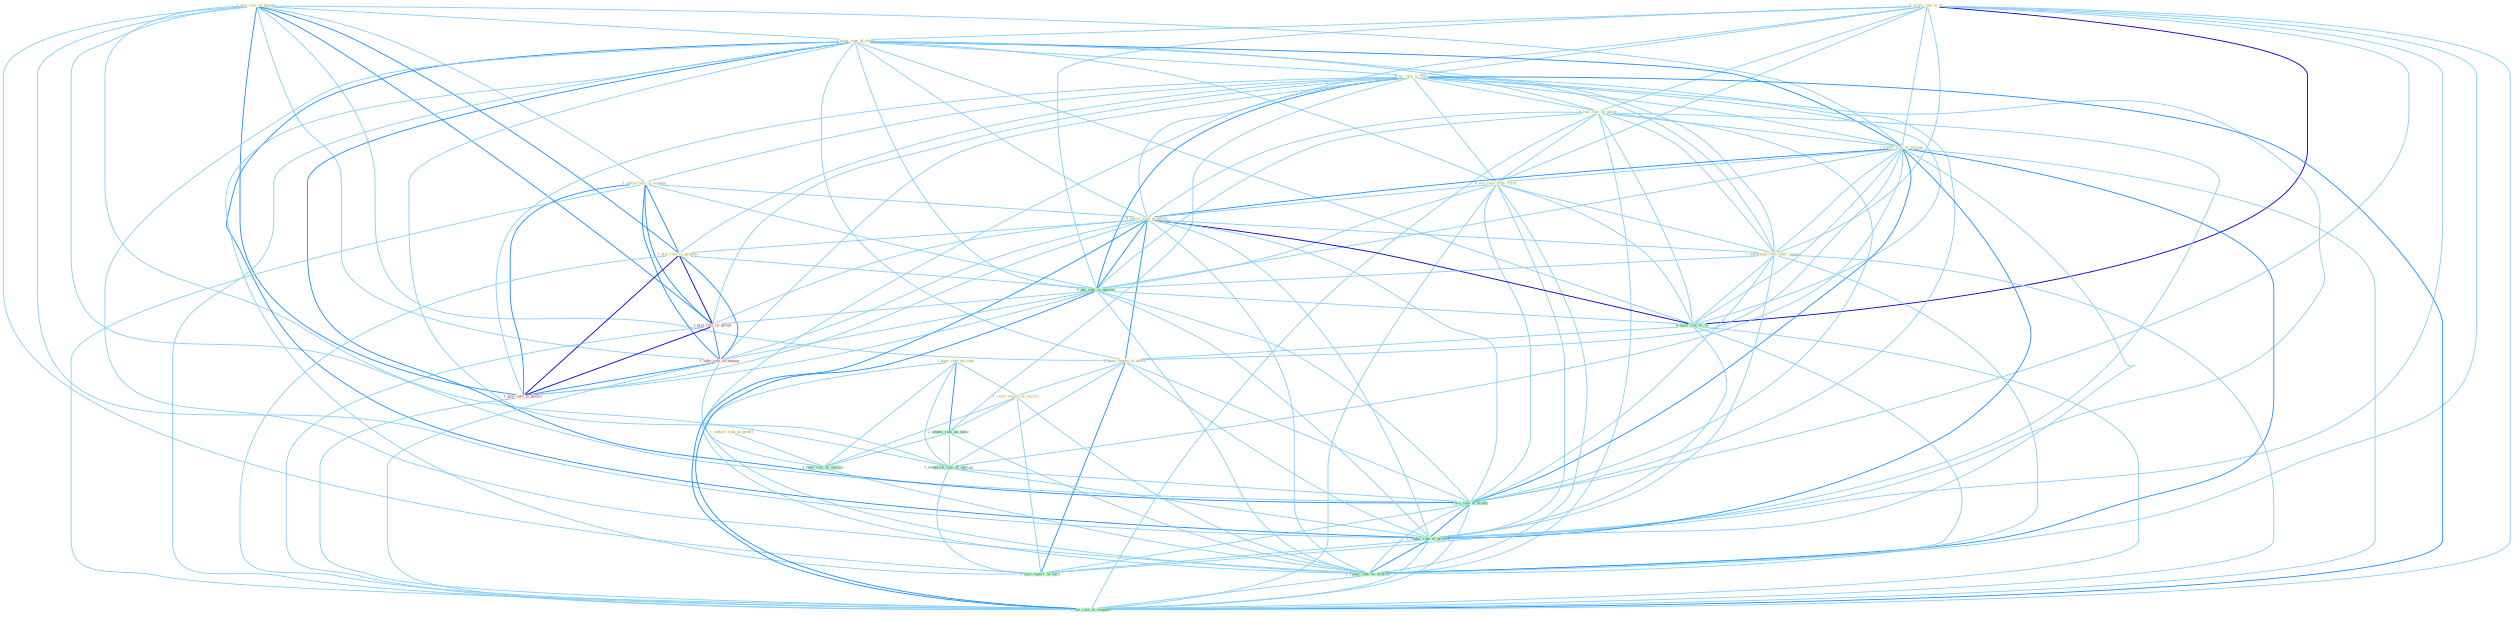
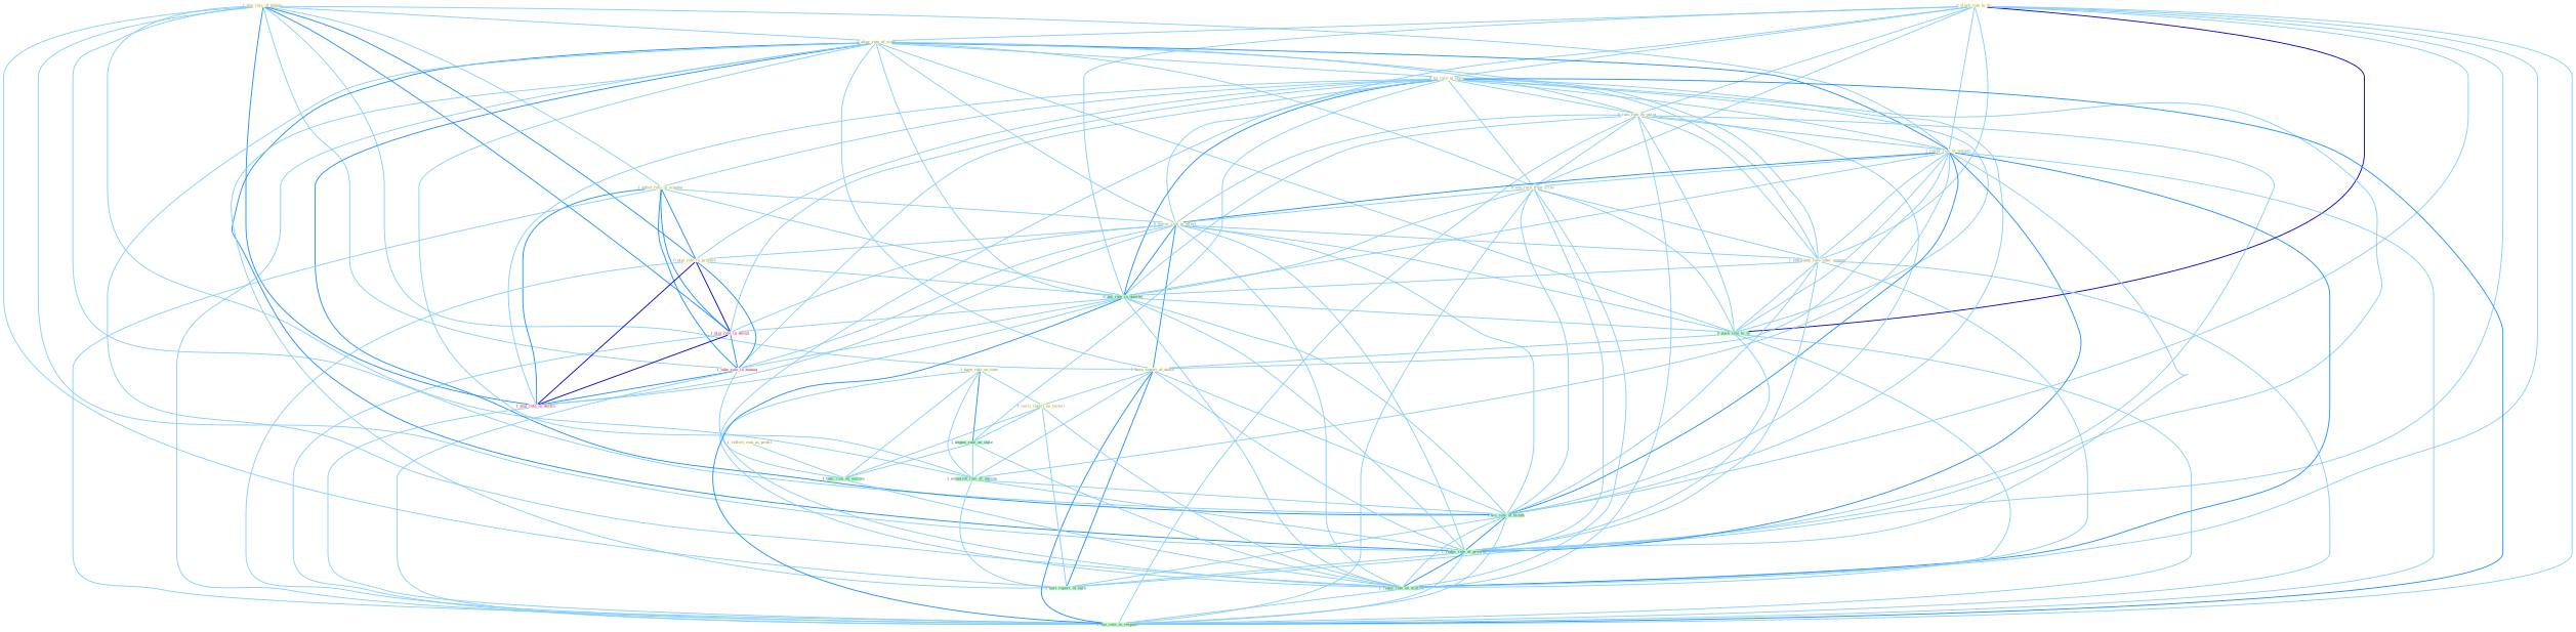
  graph {
    node [color="#ffffe0" fixedsize=true fontcolor="#8b7d6b" fontsize=4 shape=polygon style=filled]
    edge [color="#87cefa" w=1]
    "0_slash_rate_to_% " [height=.06 width=.5]
    "1_plai_role_of_dummi " [height=.06 width=.5]
    n3 [height=.06 label="1_alter_rate_of_state" width=.5]
    "0_fix_rate_in_state " [height=.06 width=.5]
    "1_been_report_of_death " [height=.06 width=.5]
    "0_rais_rate_by_point " [height=.06 width=.5]
    "1_lower_rate_of_million " [height=.06 width=.5]
    "1_have_rule_on_time " [height=.06 width=.5]
    "0_win_rate_from_critic " [height=.06 width=.5]
    "1_admit_role_in_scandal " [height=.06 width=.5]
    "1_reflect_risk_as_profil " [height=.06 width=.5]
    "0_lower_rate_in_effort " [height=.06 width=.5]
    "1_carri_report_on_factori " [height=.06 width=.5]
    "1_entitynam_rate_after_expens " [height=.06 width=.5]
    "0_plai_role_in_process " [height=.06 width=.5]
    "1_plai_role_in_decad " [color="#fff0f5" fontcolor="#b22222" height=.06 width=.5]
    "1_take_role_in_manag " [color="#fff0f5" fontcolor="#b22222" height=.06 width=.5]
    "1_plai_role_in_declin " [color="#fff0f5" fontcolor="#b22222" height=.06 width=.5]
    "0_pai_rate_in_quarter " [color="#BDFCC9" fontcolor="#2f4f4f" height=.06 width=.5]
    "0_push_rate_to_% " [color="#BDFCC9" fontcolor="#2f4f4f" height=.06 width=.5]
    "1_wa_rate_of_month " [color="#BDFCC9" fontcolor="#2f4f4f" height=.06 width=.5]
    "1_reduc_rate_of_growth " [color="#BDFCC9" fontcolor="#2f4f4f" height=.06 width=.5]
    "1_reduc_rate_on_million " [color="#BDFCC9" fontcolor="#2f4f4f" height=.06 width=.5]
    "0_eas_rate_in_respons " [color="#BDFCC9" fontcolor="#2f4f4f" height=.06 width=.5]
    "1_establish_rule_of_immun " [color="#BDFCC9" fontcolor="#2f4f4f" height=.06 width=.5]
    "1_hurt_report_of_earn " [color="#BDFCC9" fontcolor="#2f4f4f" height=.06 width=.5]
    "1_impos_rule_on_state " [color="#BDFCC9" fontcolor="#2f4f4f" height=.06 width=.5]
    "1_take_risk_on_outcom " [color="#BDFCC9" fontcolor="#2f4f4f" height=.06 width=.5]
    subgraph sub_1 {
      "0_slash_rate_to_% "
      "1_plai_role_of_dummi "
      n3
      "0_fix_rate_in_state "
      "1_been_report_of_death "
      "0_rais_rate_by_point "
      "1_lower_rate_of_million "
      "1_have_rule_on_time "
      "0_win_rate_from_critic "
      "1_admit_role_in_scandal "
      "1_reflect_risk_as_profil "
      "0_lower_rate_in_effort "
      "1_carri_report_on_factori "
      "1_entitynam_rate_after_expens "
      "0_plai_role_in_process "
    }
    subgraph sub_2 {
      "1_plai_role_in_decad "
      "1_take_role_in_manag "
      "1_plai_role_in_declin "
    }
    "0_slash_rate_to_% " -- n3
    "0_slash_rate_to_% " -- "0_fix_rate_in_state "
    "0_slash_rate_to_% " -- "0_rais_rate_by_point "
    "0_slash_rate_to_% " -- "1_lower_rate_of_million "
    "0_slash_rate_to_% " -- "0_win_rate_from_critic "
    "0_slash_rate_to_% " -- "0_lower_rate_in_effort "
    "0_slash_rate_to_% " -- "1_entitynam_rate_after_expens "
    "0_slash_rate_to_% " -- "0_pai_rate_in_quarter "
    "0_slash_rate_to_% " -- "0_push_rate_to_% " [color="#0000cd" w=3]
    "0_slash_rate_to_% " -- "1_wa_rate_of_month "
    "0_slash_rate_to_% " -- "1_reduc_rate_of_growth "
    "0_slash_rate_to_% " -- "1_reduc_rate_on_million "
    "0_slash_rate_to_% " -- "0_eas_rate_in_respons "
    "1_plai_role_of_dummi " -- n3
    "1_plai_role_of_dummi " -- "1_been_report_of_death "
    "1_plai_role_of_dummi " -- "1_lower_rate_of_million "
    "1_plai_role_of_dummi " -- "1_admit_role_in_scandal "
    "1_plai_role_of_dummi " -- "0_plai_role_in_process " [color="#1e90ff" w=2]
    "1_plai_role_of_dummi " -- "1_plai_role_in_decad " [color="#1e90ff" w=2]
    "1_plai_role_of_dummi " -- "1_take_role_in_manag "
    "1_plai_role_of_dummi " -- "1_plai_role_in_declin " [color="#1e90ff" w=2]
    "1_plai_role_of_dummi " -- "1_wa_rate_of_month "
    "1_plai_role_of_dummi " -- "1_reduc_rate_of_growth "
    "1_plai_role_of_dummi " -- "1_establish_rule_of_immun "
    "1_plai_role_of_dummi " -- "1_hurt_report_of_earn "
    n3 -- "0_fix_rate_in_state "
    n3 -- "1_been_report_of_death "
    n3 -- "0_rais_rate_by_point "
    n3 -- "1_lower_rate_of_million " [color="#1e90ff" w=2]
    n3 -- "0_win_rate_from_critic "
    n3 -- "0_lower_rate_in_effort "
    n3 -- "1_entitynam_rate_after_expens "
    n3 -- "0_pai_rate_in_quarter "
    n3 -- "0_push_rate_to_% "
    n3 -- "1_wa_rate_of_month " [color="#1e90ff" w=2]
    n3 -- "1_reduc_rate_of_growth " [color="#1e90ff" w=2]
    n3 -- "1_reduc_rate_on_million "
    n3 -- "0_eas_rate_in_respons "
    n3 -- "1_establish_rule_of_immun "
    n3 -- "1_hurt_report_of_earn "
    "0_fix_rate_in_state " -- "0_rais_rate_by_point "
    "0_fix_rate_in_state " -- "1_lower_rate_of_million "
    "0_fix_rate_in_state " -- "0_win_rate_from_critic "
    "0_fix_rate_in_state " -- "1_admit_role_in_scandal "
    "0_fix_rate_in_state " -- "1_entitynam_rate_after_expens "
    "0_fix_rate_in_state " -- "0_plai_role_in_process "
    "0_fix_rate_in_state " -- "1_plai_role_in_decad "
    "0_fix_rate_in_state " -- "1_take_role_in_manag "
    "0_fix_rate_in_state " -- "1_plai_role_in_declin "
    "0_fix_rate_in_state " -- "0_pai_rate_in_quarter " [color="#1e90ff" w=2]
    "0_fix_rate_in_state " -- "0_push_rate_to_% "
    "0_fix_rate_in_state " -- "1_wa_rate_of_month "
    "0_fix_rate_in_state " -- "1_reduc_rate_of_growth "
    "0_fix_rate_in_state " -- "1_reduc_rate_on_million "
    "0_fix_rate_in_state " -- "0_eas_rate_in_respons " [color="#1e90ff" w=2]
    "0_fix_rate_in_state " -- "1_impos_rule_on_state "
    "1_been_report_of_death " -- "1_lower_rate_of_million "
    "1_been_report_of_death " -- "0_lower_rate_in_effort " [color="#1e90ff" w=2]
    "1_been_report_of_death " -- "1_carri_report_on_factori "
    "1_been_report_of_death " -- "1_wa_rate_of_month "
    "1_been_report_of_death " -- "1_reduc_rate_of_growth "
    "1_been_report_of_death " -- "1_establish_rule_of_immun "
    "1_been_report_of_death " -- "1_hurt_report_of_earn " [color="#1e90ff" w=2]
    "0_rais_rate_by_point " -- "1_lower_rate_of_million "
    "0_rais_rate_by_point " -- "0_win_rate_from_critic "
    "0_rais_rate_by_point " -- "0_lower_rate_in_effort "
    "0_rais_rate_by_point " -- "1_entitynam_rate_after_expens "
    "0_rais_rate_by_point " -- "0_pai_rate_in_quarter "
    "0_rais_rate_by_point " -- "0_push_rate_to_% "
    "0_rais_rate_by_point " -- "1_wa_rate_of_month "
    "0_rais_rate_by_point " -- "1_reduc_rate_of_growth "
    "0_rais_rate_by_point " -- "1_reduc_rate_on_million "
    "0_rais_rate_by_point " -- "0_eas_rate_in_respons "
    "1_lower_rate_of_million " -- "0_win_rate_from_critic "
    "1_lower_rate_of_million " -- "0_lower_rate_in_effort " [color="#1e90ff" w=2]
    "1_lower_rate_of_million " -- "1_entitynam_rate_after_expens "
    "1_lower_rate_of_million " -- "0_pai_rate_in_quarter "
    "1_lower_rate_of_million " -- "0_push_rate_to_% "
    "1_lower_rate_of_million " -- "1_wa_rate_of_month " [color="#1e90ff" w=2]
    "1_lower_rate_of_million " -- "1_reduc_rate_of_growth " [color="#1e90ff" w=2]
    "1_lower_rate_of_million " -- "1_reduc_rate_on_million " [color="#1e90ff" w=2]
    "1_lower_rate_of_million " -- "0_eas_rate_in_respons "
    "1_lower_rate_of_million " -- "1_establish_rule_of_immun "
    "1_lower_rate_of_million " -- "1_hurt_report_of_earn "
    "1_have_rule_on_time " -- "1_carri_report_on_factori "
    "1_have_rule_on_time " -- "1_reduc_rate_on_million "
    "1_have_rule_on_time " -- "1_establish_rule_of_immun "
    "1_have_rule_on_time " -- "1_impos_rule_on_state " [color="#1e90ff" w=2]
    "1_have_rule_on_time " -- "1_take_risk_on_outcom "
    "0_win_rate_from_critic " -- "0_lower_rate_in_effort "
    "0_win_rate_from_critic " -- "1_entitynam_rate_after_expens "
    "0_win_rate_from_critic " -- "0_pai_rate_in_quarter "
    "0_win_rate_from_critic " -- "0_push_rate_to_% "
    "0_win_rate_from_critic " -- "1_wa_rate_of_month "
    "0_win_rate_from_critic " -- "1_reduc_rate_of_growth "
    "0_win_rate_from_critic " -- "1_reduc_rate_on_million "
    "0_win_rate_from_critic " -- "0_eas_rate_in_respons "
    "1_admit_role_in_scandal " -- "0_lower_rate_in_effort "
    "1_admit_role_in_scandal " -- "0_plai_role_in_process " [color="#1e90ff" w=2]
    "1_admit_role_in_scandal " -- "1_plai_role_in_decad " [color="#1e90ff" w=2]
    "1_admit_role_in_scandal " -- "1_take_role_in_manag " [color="#1e90ff" w=2]
    "1_admit_role_in_scandal " -- "1_plai_role_in_declin " [color="#1e90ff" w=2]
    "1_admit_role_in_scandal " -- "0_pai_rate_in_quarter "
    "1_admit_role_in_scandal " -- "0_eas_rate_in_respons "
    "1_reflect_risk_as_profil " -- "1_take_risk_on_outcom "
    "0_lower_rate_in_effort " -- "1_entitynam_rate_after_expens "
    "0_lower_rate_in_effort " -- "0_plai_role_in_process "
    "0_lower_rate_in_effort " -- "1_plai_role_in_decad "
    "0_lower_rate_in_effort " -- "1_take_role_in_manag "
    "0_lower_rate_in_effort " -- "1_plai_role_in_declin "
    "0_lower_rate_in_effort " -- "0_pai_rate_in_quarter " [color="#1e90ff" w=2]
-   "0_lower_rate_in_effort " -- "0_push_rate_to_% " [color="#0000cd"]
+   "0_lower_rate_in_effort " -- "0_push_rate_to_% "
    "0_lower_rate_in_effort " -- "1_wa_rate_of_month "
    "0_lower_rate_in_effort " -- "1_reduc_rate_of_growth "
    "0_lower_rate_in_effort " -- "1_reduc_rate_on_million "
-   "0_lower_rate_in_effort " -- "0_eas_rate_in_respons " [color="#1e90ff" w=2]
+   "1_been_report_of_death " -- "0_eas_rate_in_respons " [color="#1e90ff" w=2]
    "1_carri_report_on_factori " -- "1_reduc_rate_on_million "
    "1_carri_report_on_factori " -- "1_hurt_report_of_earn "
    "1_carri_report_on_factori " -- "1_impos_rule_on_state "
    "1_carri_report_on_factori " -- "1_take_risk_on_outcom "
    "1_entitynam_rate_after_expens " -- "0_pai_rate_in_quarter "
    "1_entitynam_rate_after_expens " -- "0_push_rate_to_% "
    "1_entitynam_rate_after_expens " -- "1_wa_rate_of_month "
    "1_entitynam_rate_after_expens " -- "1_reduc_rate_of_growth "
    "1_entitynam_rate_after_expens " -- "1_reduc_rate_on_million "
    "1_entitynam_rate_after_expens " -- "0_eas_rate_in_respons "
    "0_plai_role_in_process " -- "1_plai_role_in_decad " [color="#0000cd" w=3]
    "0_plai_role_in_process " -- "1_take_role_in_manag " [color="#1e90ff" w=2]
    "0_plai_role_in_process " -- "1_plai_role_in_declin " [color="#0000cd" w=3]
    "0_plai_role_in_process " -- "0_pai_rate_in_quarter "
    "0_plai_role_in_process " -- "0_eas_rate_in_respons "
    "1_plai_role_in_decad " -- "1_take_role_in_manag " [color="#1e90ff" w=2]
    "1_plai_role_in_decad " -- "1_plai_role_in_declin " [color="#0000cd" w=3]
    "1_plai_role_in_decad " -- "0_eas_rate_in_respons "
    "1_take_role_in_manag " -- "1_plai_role_in_declin " [color="#1e90ff" w=2]
    "1_take_role_in_manag " -- "0_eas_rate_in_respons "
    "1_take_role_in_manag " -- "1_take_risk_on_outcom "
    "1_plai_role_in_declin " -- "0_eas_rate_in_respons "
    "0_pai_rate_in_quarter " -- "1_plai_role_in_decad "
    "0_pai_rate_in_quarter " -- "1_take_role_in_manag "
    "0_pai_rate_in_quarter " -- "1_plai_role_in_declin "
    "0_pai_rate_in_quarter " -- "0_push_rate_to_% "
    "0_pai_rate_in_quarter " -- "1_wa_rate_of_month "
    "0_pai_rate_in_quarter " -- "1_reduc_rate_of_growth "
    "0_pai_rate_in_quarter " -- "1_reduc_rate_on_million "
    "0_pai_rate_in_quarter " -- "0_eas_rate_in_respons " [color="#1e90ff" w=2]
    "0_push_rate_to_% " -- "1_been_report_of_death "
    "0_push_rate_to_% " -- "1_reduc_rate_of_growth "
    "0_push_rate_to_% " -- "1_reduc_rate_on_million "
    "0_push_rate_to_% " -- "0_eas_rate_in_respons "
    "1_wa_rate_of_month " -- "1_reduc_rate_of_growth " [color="#1e90ff" w=2]
    "1_wa_rate_of_month " -- "1_reduc_rate_on_million "
    "1_wa_rate_of_month " -- "0_eas_rate_in_respons "
    "1_wa_rate_of_month " -- "1_hurt_report_of_earn "
    "1_reduc_rate_of_growth " -- "1_reduc_rate_on_million " [color="#1e90ff" w=2]
    "1_reduc_rate_of_growth " -- "0_eas_rate_in_respons "
    "1_reduc_rate_of_growth " -- "1_hurt_report_of_earn "
    "1_reduc_rate_on_million " -- "0_eas_rate_in_respons "
    "1_establish_rule_of_immun " -- "1_wa_rate_of_month "
    "1_establish_rule_of_immun " -- "1_reduc_rate_of_growth "
    "1_establish_rule_of_immun " -- "1_hurt_report_of_earn "
    "1_impos_rule_on_state " -- "1_reduc_rate_on_million "
    "1_impos_rule_on_state " -- "1_establish_rule_of_immun "
    "1_impos_rule_on_state " -- "1_take_risk_on_outcom "
    "1_take_risk_on_outcom " -- "1_reduc_rate_on_million "
  }
